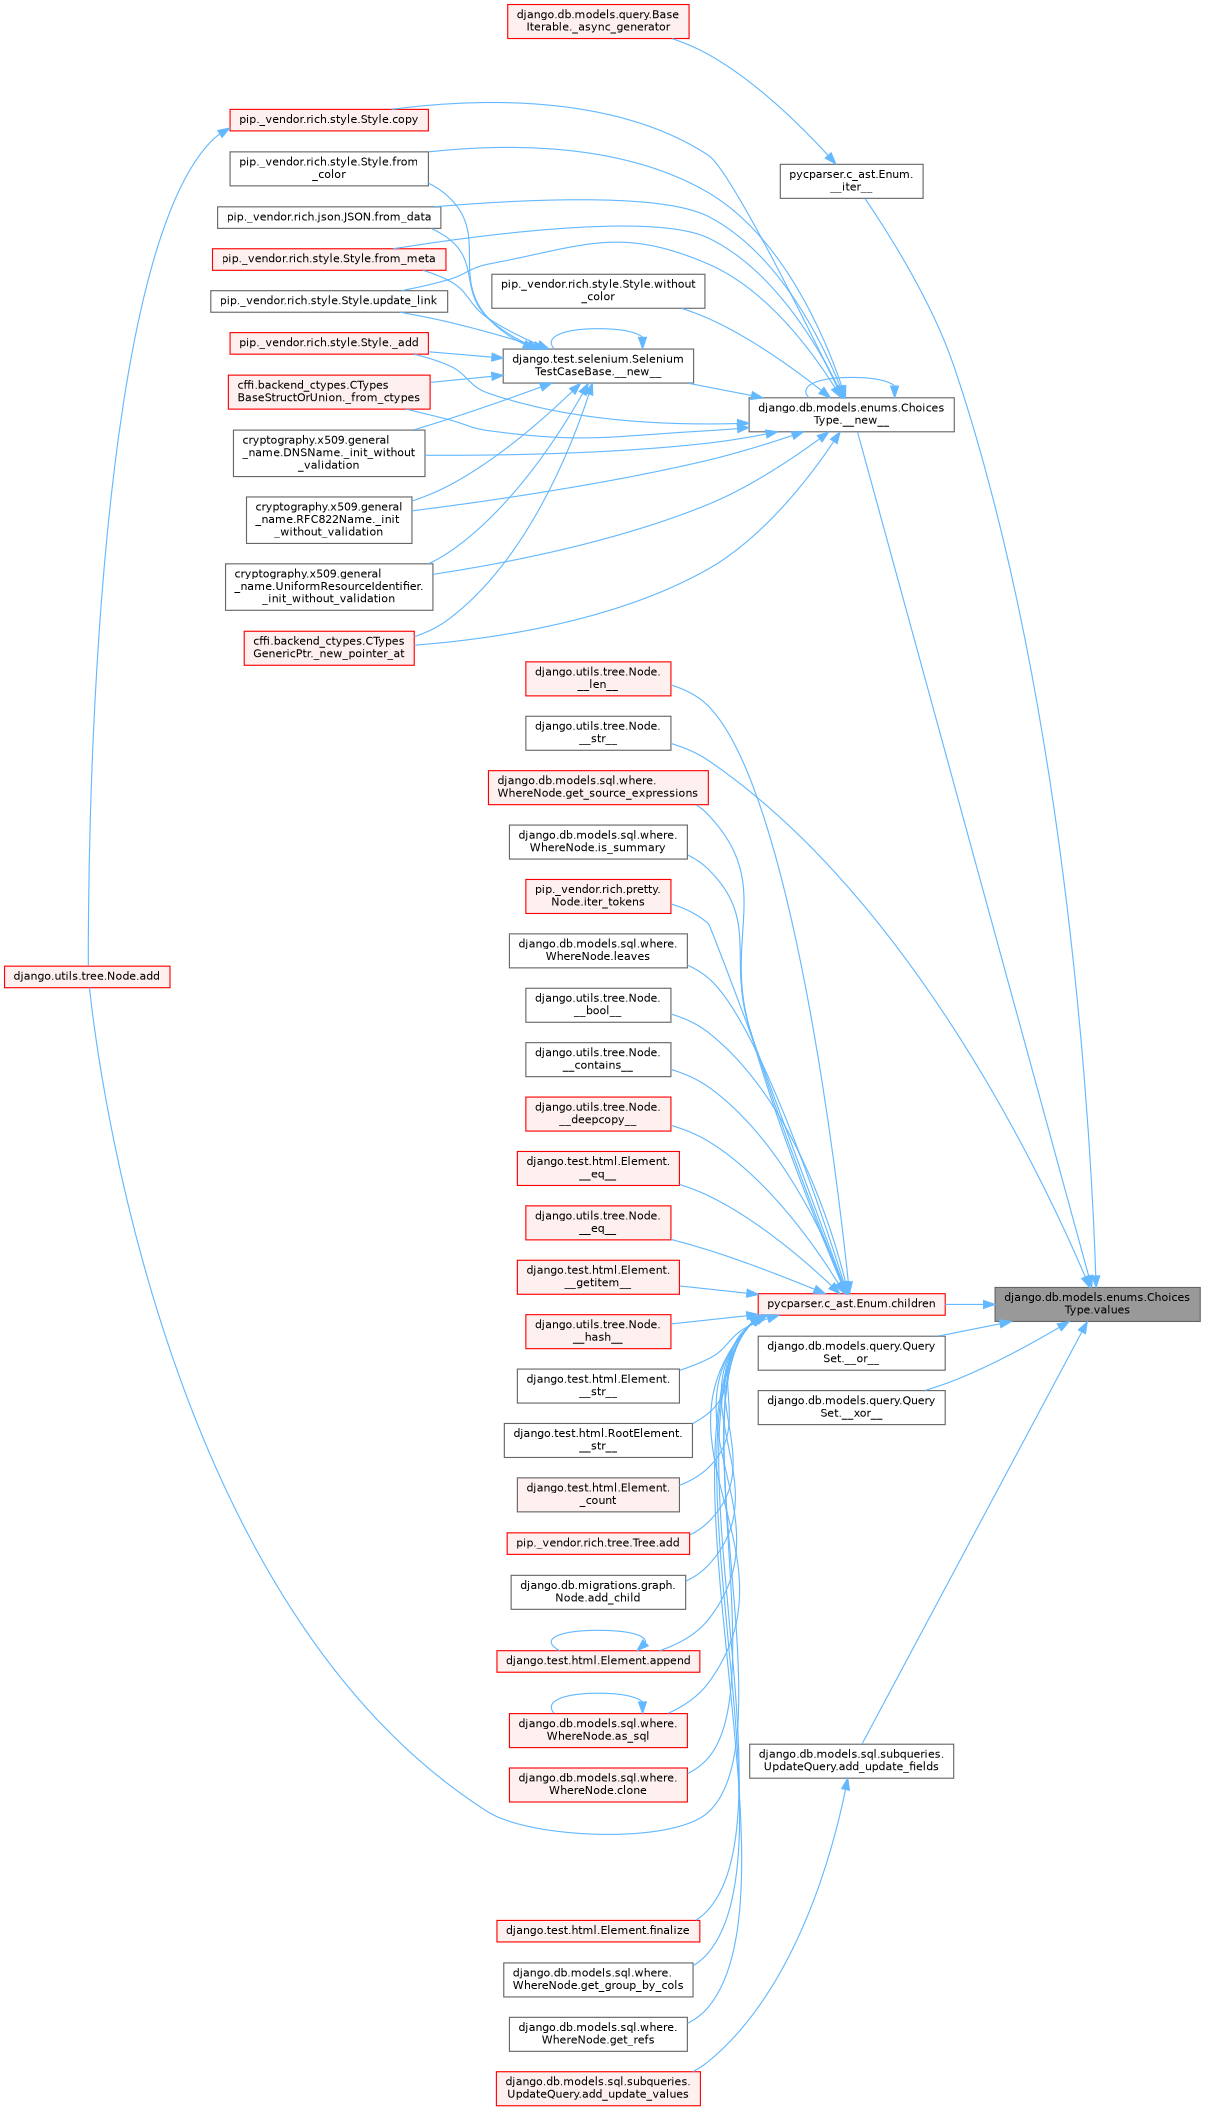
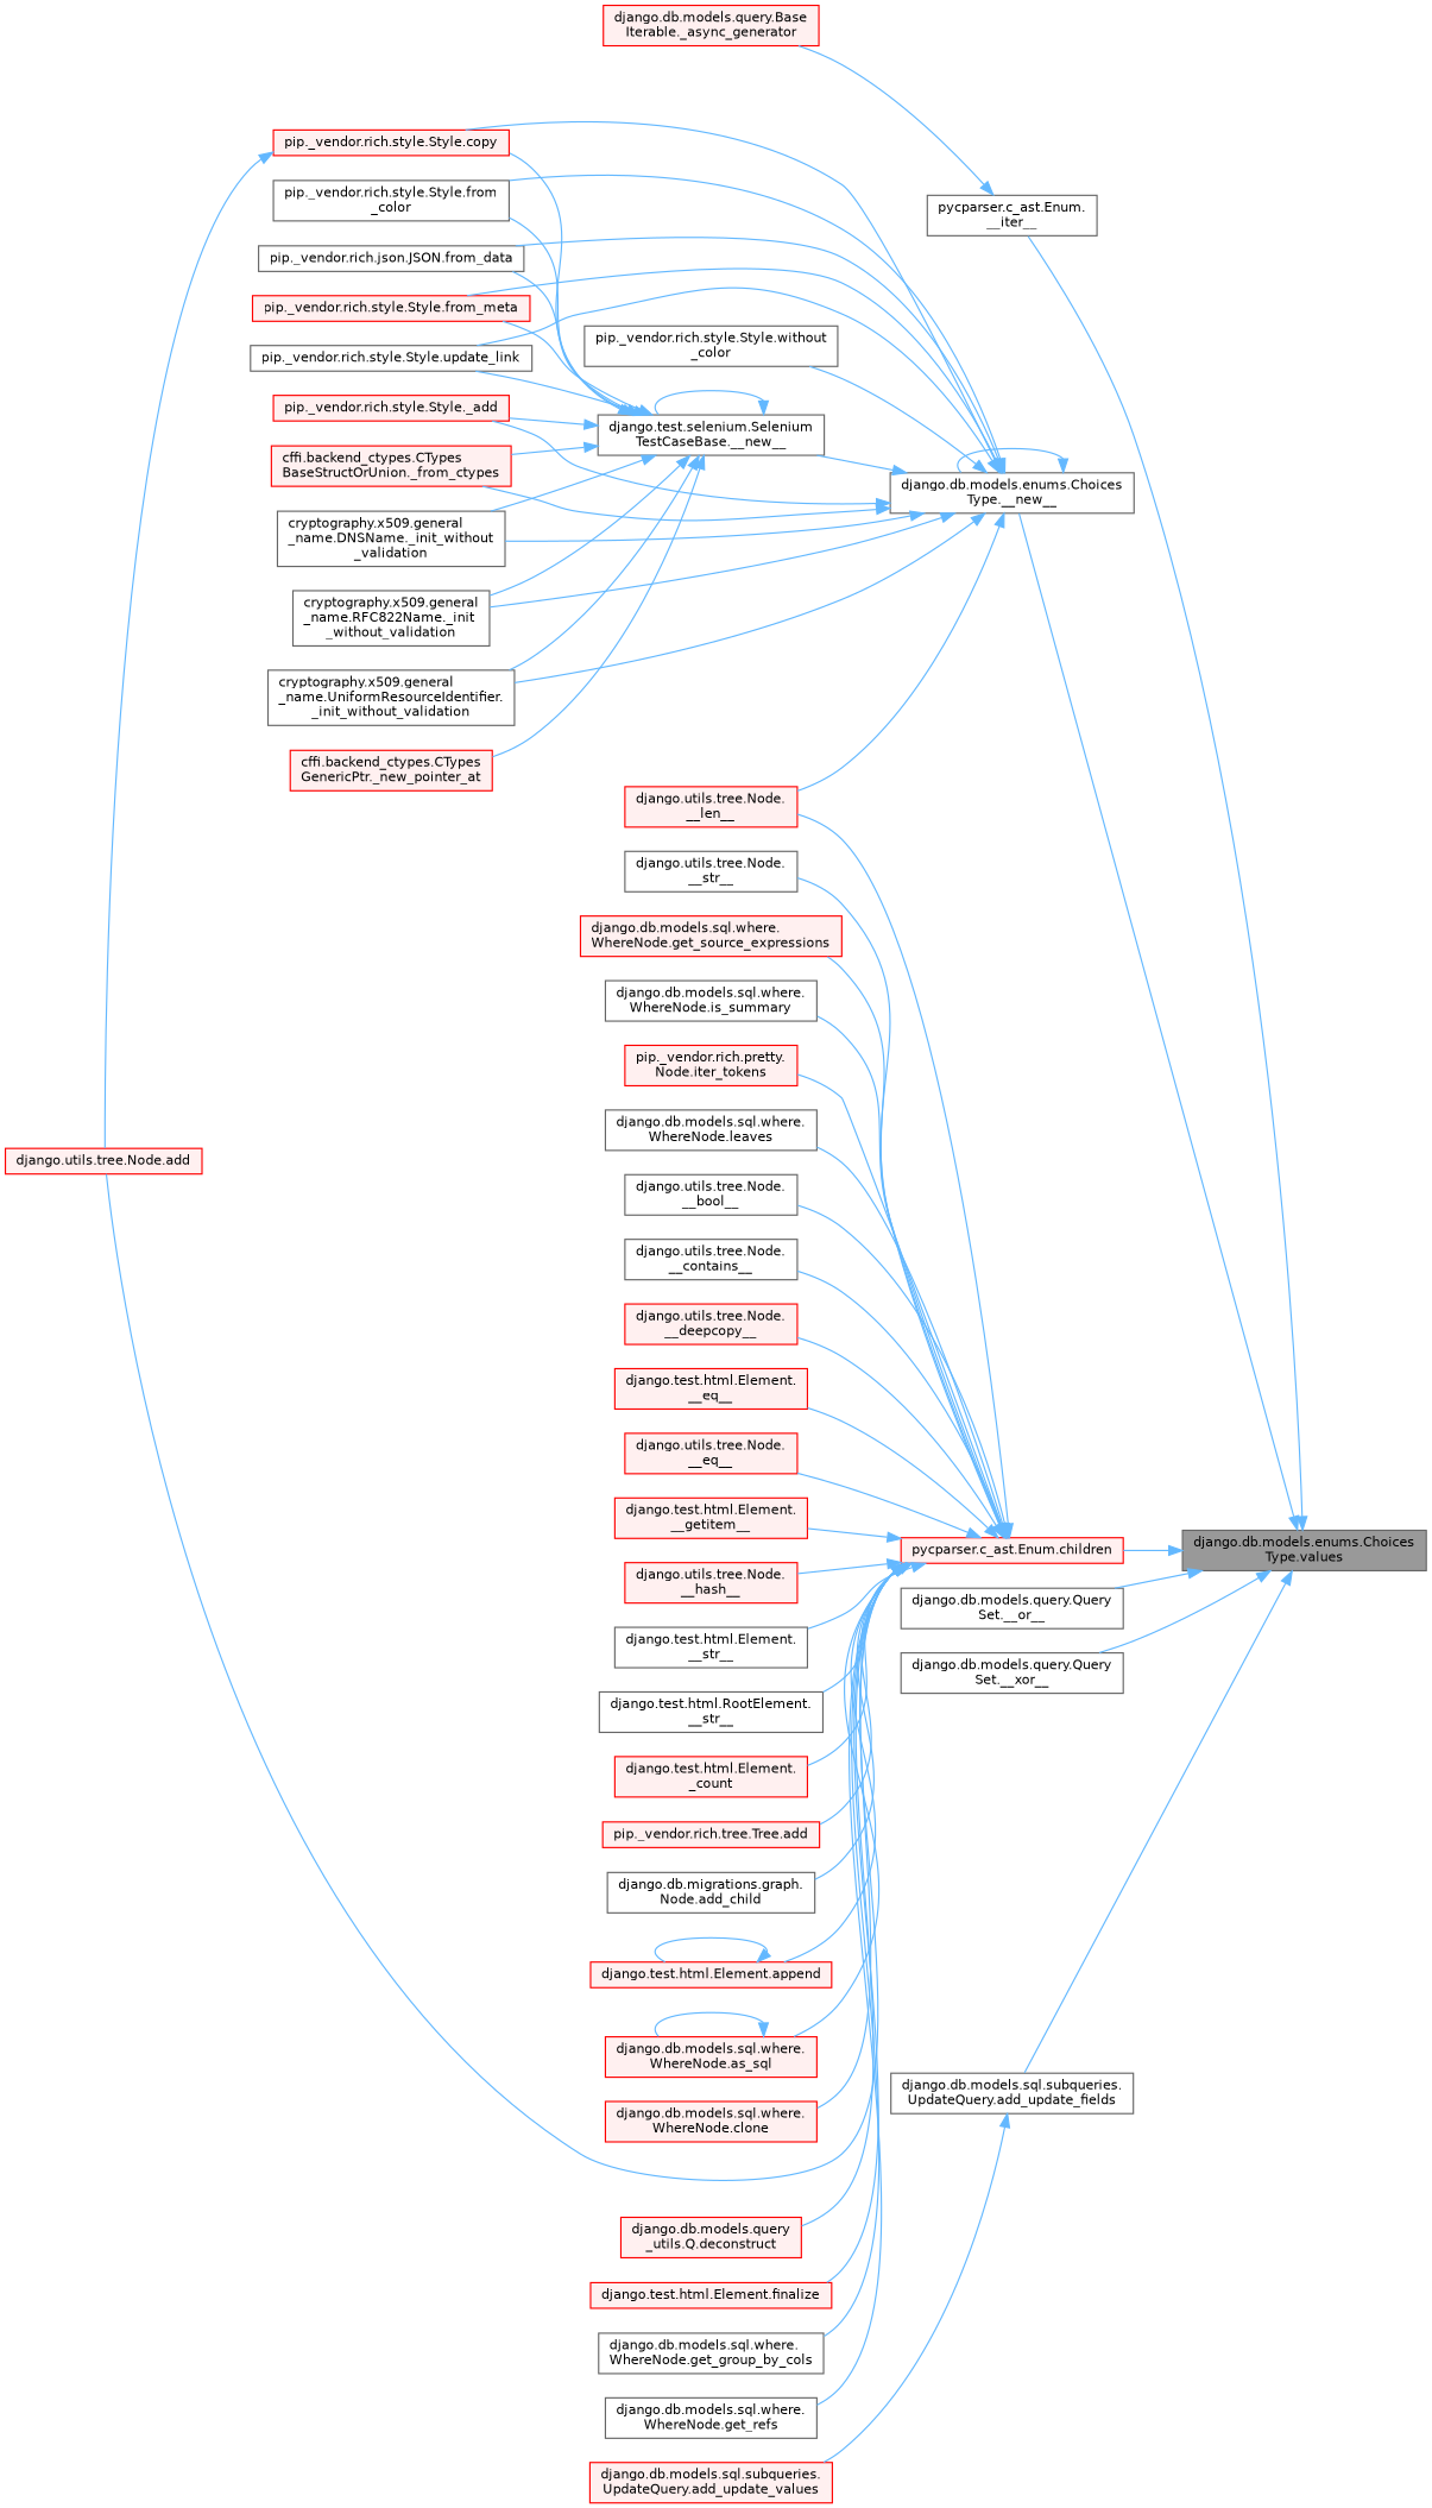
  digraph {
    rankdir=RL
    node [color=red fillcolor="#FFF0F0" fontname=Helvetica fontsize=10 shape=box style=filled]
    edge [color=steelblue1 dir=back fontname=Helvetica fontsize=10 labelfontname=Helvetica labelfontsize=10 style=solid]
    n1 [color=gray40 fillcolor=grey60 fontcolor=black height=0.2 label="django.db.models.enums.Choices\lType.values" width=0.4]
    n2 [color=grey40 fillcolor=white height=0.2 label="pycparser.c_ast.Enum.\l__iter__" width=0.4]
    n3 [color=grey40 fillcolor=white height=0.2 label="django.db.models.enums.Choices\lType.__new__" width=0.4]
    n4 [color=grey40 fillcolor=white height=0.2 label="django.db.models.query.Query\lSet.__or__" width=0.4]
    n5 [color=grey40 fillcolor=white height=0.2 label="django.db.models.query.Query\lSet.__xor__" width=0.4]
    n6 [color=grey40 fillcolor=white height=0.2 label="django.db.models.sql.subqueries.\lUpdateQuery.add_update_fields" width=0.4]
    n7 [height=0.2 label="pycparser.c_ast.Enum.children" width=0.4]
    n8 [height=0.2 label="django.db.models.query.Base\lIterable._async_generator" width=0.4]
    n9 [color=grey40 fillcolor=white height=0.2 label="django.test.selenium.Selenium\lTestCaseBase.__new__" width=0.4]
    n10 [height=0.2 label="pip._vendor.rich.style.Style._add" width=0.4]
    n11 [height=0.2 label="cffi.backend_ctypes.CTypes\lBaseStructOrUnion._from_ctypes" width=0.4]
    n12 [color=grey40 fillcolor=white height=0.2 label="cryptography.x509.general\l_name.DNSName._init_without\l_validation" width=0.4]
    n13 [color=grey40 fillcolor=white height=0.2 label="cryptography.x509.general\l_name.RFC822Name._init\l_without_validation" width=0.4]
    n14 [color=grey40 fillcolor=white height=0.2 label="cryptography.x509.general\l_name.UniformResourceIdentifier.\l_init_without_validation" width=0.4]
    n15 [height=0.2 label="cffi.backend_ctypes.CTypes\lGenericPtr._new_pointer_at" width=0.4]
    n16 [height=0.2 label="pip._vendor.rich.style.Style.copy" width=0.4]
    n17 [color=grey40 fillcolor=white height=0.2 label="pip._vendor.rich.style.Style.from\l_color" width=0.4]
    n18 [color=grey40 fillcolor=white height=0.2 label="pip._vendor.rich.json.JSON.from_data" width=0.4]
    n19 [height=0.2 label="pip._vendor.rich.style.Style.from_meta" width=0.4]
    n20 [color=grey40 fillcolor=white height=0.2 label="pip._vendor.rich.style.Style.update_link" width=0.4]
    n21 [color=grey40 fillcolor=white height=0.2 label="pip._vendor.rich.style.Style.without\l_color" width=0.4]
    n22 [height=0.2 label="django.db.models.sql.subqueries.\lUpdateQuery.add_update_values" width=0.4]
    n23 [height=0.2 label="django.utils.tree.Node.add" width=0.4]
    n24 [color=grey40 fillcolor=white height=0.2 label="django.utils.tree.Node.\l__bool__" width=0.4]
    n25 [color=grey40 fillcolor=white height=0.2 label="django.utils.tree.Node.\l__contains__" width=0.4]
    n26 [height=0.2 label="django.utils.tree.Node.\l__deepcopy__" width=0.4]
    n27 [height=0.2 label="django.test.html.Element.\l__eq__" width=0.4]
    n28 [height=0.2 label="django.utils.tree.Node.\l__eq__" width=0.4]
    n29 [height=0.2 label="django.test.html.Element.\l__getitem__" width=0.4]
    n30 [height=0.2 label="django.utils.tree.Node.\l__hash__" width=0.4]
    n31 [height=0.2 label="django.utils.tree.Node.\l__len__" width=0.4]
    n32 [color=grey40 fillcolor=white height=0.2 label="django.test.html.Element.\l__str__" width=0.4]
    n33 [color=grey40 fillcolor=white height=0.2 label="django.test.html.RootElement.\l__str__" width=0.4]
    n34 [color=grey40 fillcolor=white height=0.2 label="django.utils.tree.Node.\l__str__" width=0.4]
-   n35 [color=grey40 height=0.2 label="django.test.html.Element.\l_count" width=0.4]
+   n35 [height=0.2 label="django.test.html.Element.\l_count" width=0.4]
    n36 [height=0.2 label="pip._vendor.rich.tree.Tree.add" width=0.4]
    n37 [color=grey40 fillcolor=white height=0.2 label="django.db.migrations.graph.\lNode.add_child" width=0.4]
    n38 [height=0.2 label="django.test.html.Element.append" width=0.4]
    n39 [height=0.2 label="django.db.models.sql.where.\lWhereNode.as_sql" width=0.4]
    n40 [height=0.2 label="django.db.models.sql.where.\lWhereNode.clone" width=0.4]
+   n41 [height=0.2 label="django.db.models.query\l_utils.Q.deconstruct" width=0.4]
    n42 [height=0.2 label="django.test.html.Element.finalize" width=0.4]
    n43 [color=grey40 fillcolor=white height=0.2 label="django.db.models.sql.where.\lWhereNode.get_group_by_cols" width=0.4]
    n44 [color=grey40 fillcolor=white height=0.2 label="django.db.models.sql.where.\lWhereNode.get_refs" width=0.4]
    n45 [height=0.2 label="django.db.models.sql.where.\lWhereNode.get_source_expressions" width=0.4]
    n46 [color=grey40 fillcolor=white height=0.2 label="django.db.models.sql.where.\lWhereNode.is_summary" width=0.4]
    n47 [height=0.2 label="pip._vendor.rich.pretty.\lNode.iter_tokens" width=0.4]
    n48 [color=grey40 fillcolor=white height=0.2 label="django.db.models.sql.where.\lWhereNode.leaves" width=0.4]
    n1 -> n2
    n1 -> n3
    n1 -> n4
    n1 -> n5
    n1 -> n6
    n1 -> n7
    n2 -> n8
    n3 -> n3
    n3 -> n9
    n3 -> n10
    n3 -> n11
    n3 -> n12
    n3 -> n13
    n3 -> n14
-   n3 -> n15
+   n3 -> n31
    n3 -> n16
    n3 -> n17
    n3 -> n18
    n3 -> n19
    n3 -> n20
    n3 -> n21
    n6 -> n22
    n7 -> n23
    n7 -> n24
    n7 -> n25
    n7 -> n26
    n7 -> n27
    n7 -> n28
    n7 -> n29
    n7 -> n30
    n7 -> n31
    n7 -> n32
    n7 -> n33
-   n1 -> n34
+   n7 -> n34
    n7 -> n35
    n7 -> n36
    n7 -> n37
    n7 -> n38
    n7 -> n39
    n7 -> n40
+   n7 -> n41
    n7 -> n42
    n7 -> n43
    n7 -> n44
    n7 -> n45
    n7 -> n46
    n7 -> n47
    n7 -> n48
    n9 -> n9
    n9 -> n10
    n9 -> n11
    n9 -> n12
    n9 -> n13
    n9 -> n14
    n9 -> n15
+   n9 -> n16
    n9 -> n17
    n9 -> n18
    n9 -> n19
    n9 -> n20
    n16 -> n23
    n38 -> n38
    n39 -> n39
  }
